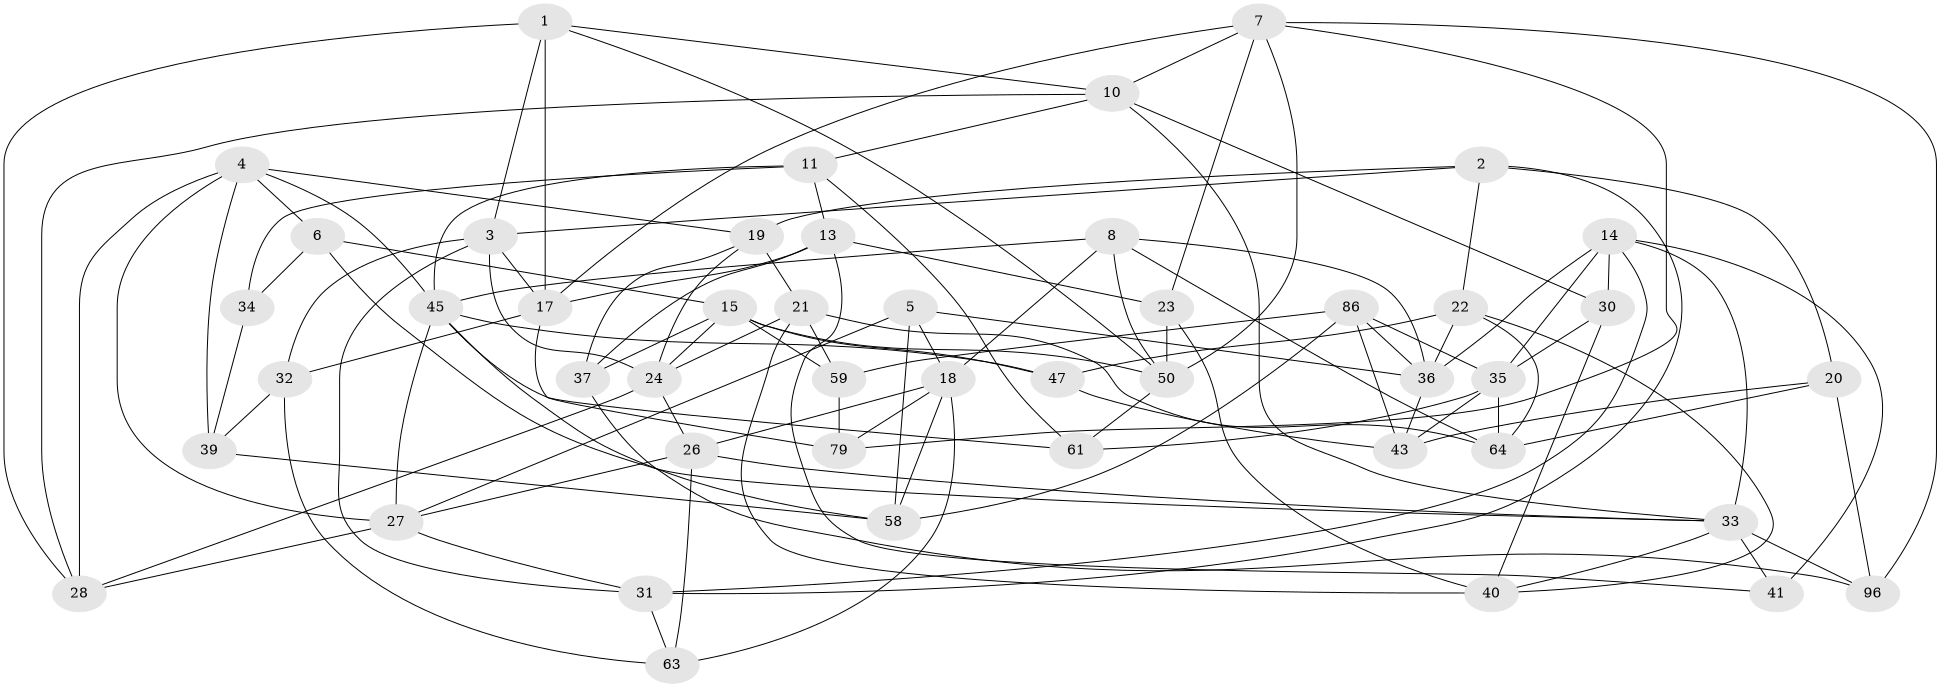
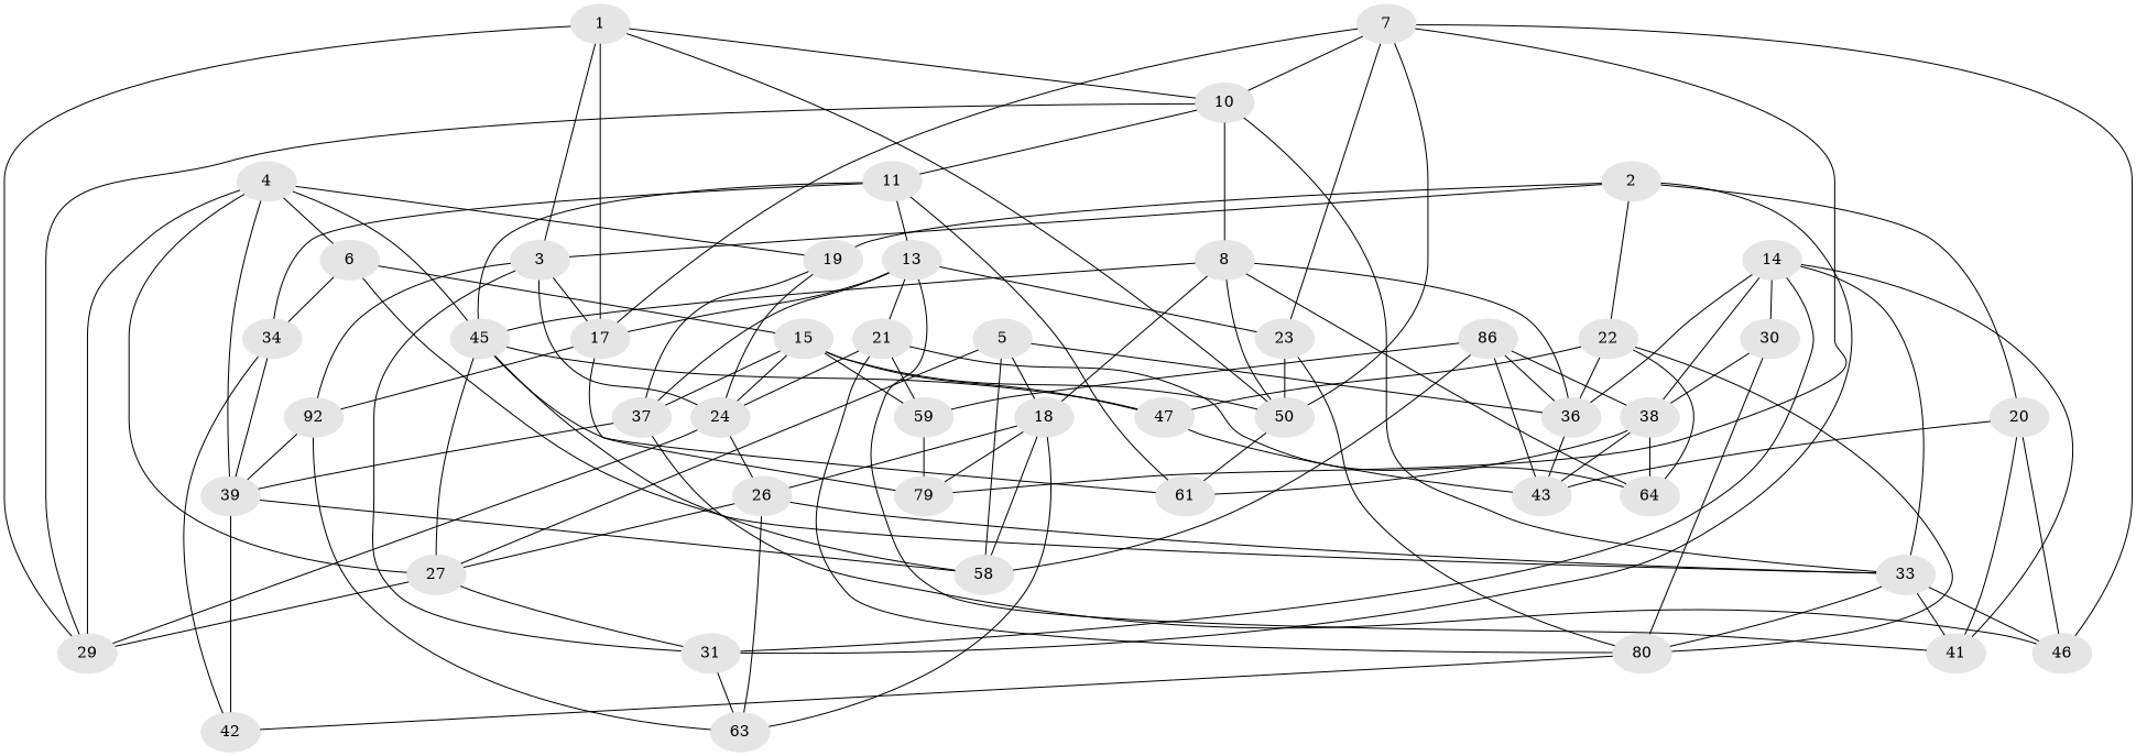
  graph {
    node [color=gray90 style=filled]
    1 [super="+44"]
    3 [super="+28"]
    10 [super="+25"]
    17 [super="+55"]
-   29 [super="+77" label=28]
+   29 [super="+77"]
    50 [super="+72"]
    31 [super="+49"]
    24 [super="+60"]
-   32
+   32 [label=92]
    33 [super="+71"]
    11 [super="+78"]
    30
    79
    37 [super="+75"]
    39 [super="+53"]
-   46 [label=96]
+   46
    61
    2 [super="+12"]
    19
    20
    22 [super="+70"]
    41
    n23 [label=43 super="+69"]
    36 [super="+54"]
    64
    47
-   40 [super="+62"]
+   40 [super="+62" label=80]
    63
    26 [super="+57"]
    4 [super="+66"]
    6
    27 [super="+43"]
    45 [super="+67"]
    15 [super="+56"]
    34
    58 [super="+68"]
+   42
    18 [super="+76"]
    5
    59
    7 [super="+52"]
    23
    8 [super="+9"]
    21 [super="+38"]
    13 [super="+51"]
-   35 [super="+73"]
+   35 [super="+73" label=38]
    14 [super="+74"]
    n48 [label=86 super="+65"]
    1 -- 3
    1 -- 10
    1 -- 17
    1 -- 29
    1 -- 50
    3 -- 17
    3 -- 31
    3 -- 24
    3 -- 32
    10 -- 29
    10 -- 33
    10 -- 11
-   10 -- 30
+   10 -- 8
    17 -- 32
    17 -- 79
    50 -- 61
    31 -- 63
    24 -- 29
    24 -- 26
    32 -- 39
    32 -- 63
    33 -- 46
    33 -- 41
    33 -- 40
    11 -- 61
    11 -- 45
    11 -- 34 [weight=2]
    11 -- 13
    30 -- 40
    30 -- 35
+   37 -- 39
    37 -- 46
    39 -- 58
+   39 -- 42
    2 -- 3
    2 -- 31 [weight=2]
    2 -- 19
    2 -- 20
    2 -- 22
    19 -- 24
    19 -- 37
    20 -- 46
-   20 -- 64
+   20 -- 41
    20 -- n23
    22 -- 36
    22 -- 64
    22 -- 47
    22 -- 40
    36 -- n23
    47 -- n23
+   40 -- 42
    26 -- 33
    26 -- 63
    26 -- 27
    4 -- 29
    4 -- 39
    4 -- 19
    4 -- 6
    4 -- 27
    4 -- 45
    6 -- 33
    6 -- 15
    6 -- 34
    27 -- 29
    27 -- 31
    45 -- 61
    45 -- 47
    45 -- 27
    45 -- 58
    15 -- 50
    15 -- 24
    15 -- 37
    15 -- 47
    15 -- 59
    34 -- 39
+   34 -- 42
    18 -- 79
    18 -- 63
    18 -- 26
    18 -- 58
    5 -- 36
    5 -- 27
    5 -- 58
    5 -- 18
    59 -- 79
    7 -- 10
    7 -- 17
    7 -- 50
    7 -- 79
    7 -- 46
    7 -- 23
    23 -- 50
    23 -- 40
    8 -- 50
    8 -- 36
    8 -- 64
    8 -- 45
    8 -- 18
    21 -- 24
    21 -- 64
    21 -- 40
    21 -- 59
    13 -- 17
    13 -- 37
    13 -- 41
    13 -- 23
-   19 -- 21
+   13 -- 21
    35 -- 61
    35 -- n23
    35 -- 64
    14 -- 31
    14 -- 33
    14 -- 30
    14 -- 41
    14 -- 36
    14 -- 35
    n48 -- n23 [weight=2]
    n48 -- 36
    n48 -- 58
    n48 -- 59
    n48 -- 35
  }
